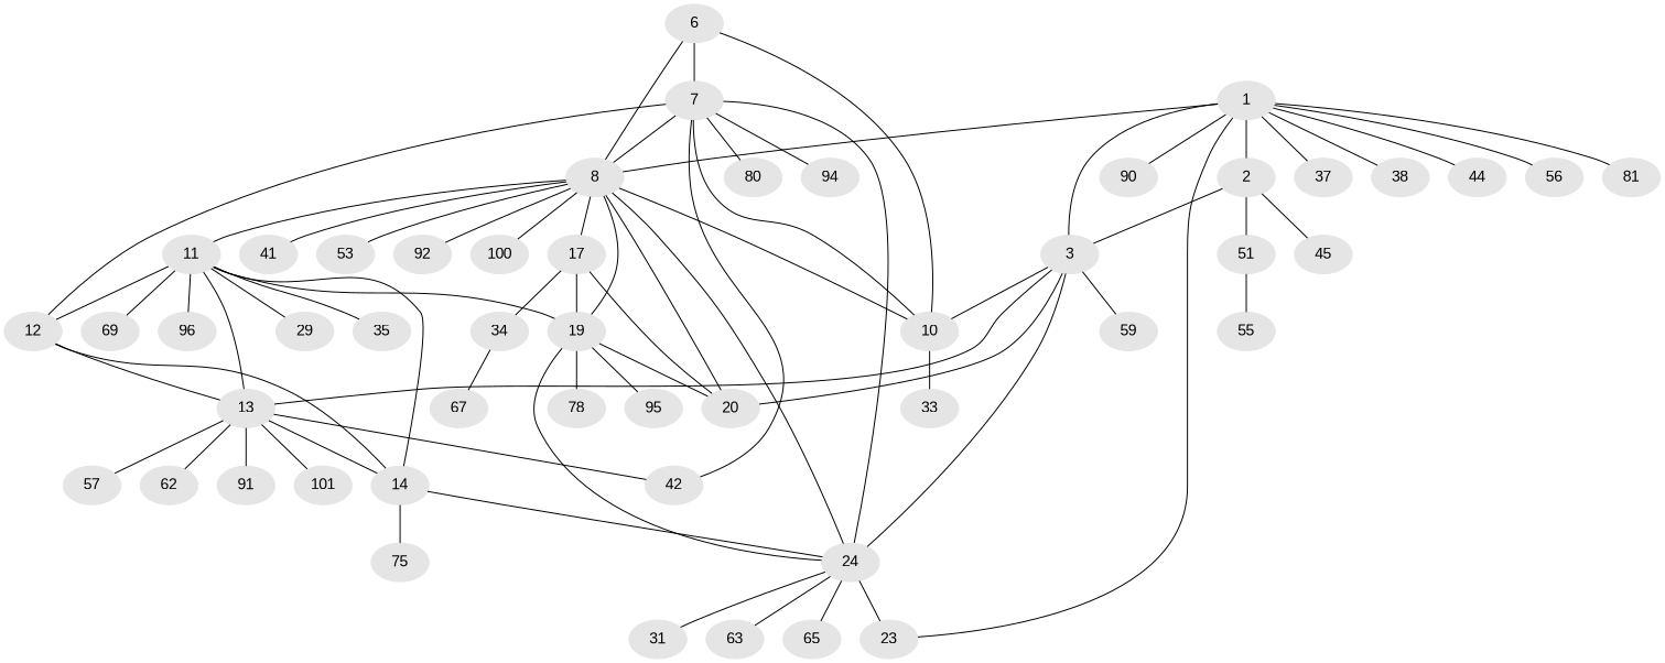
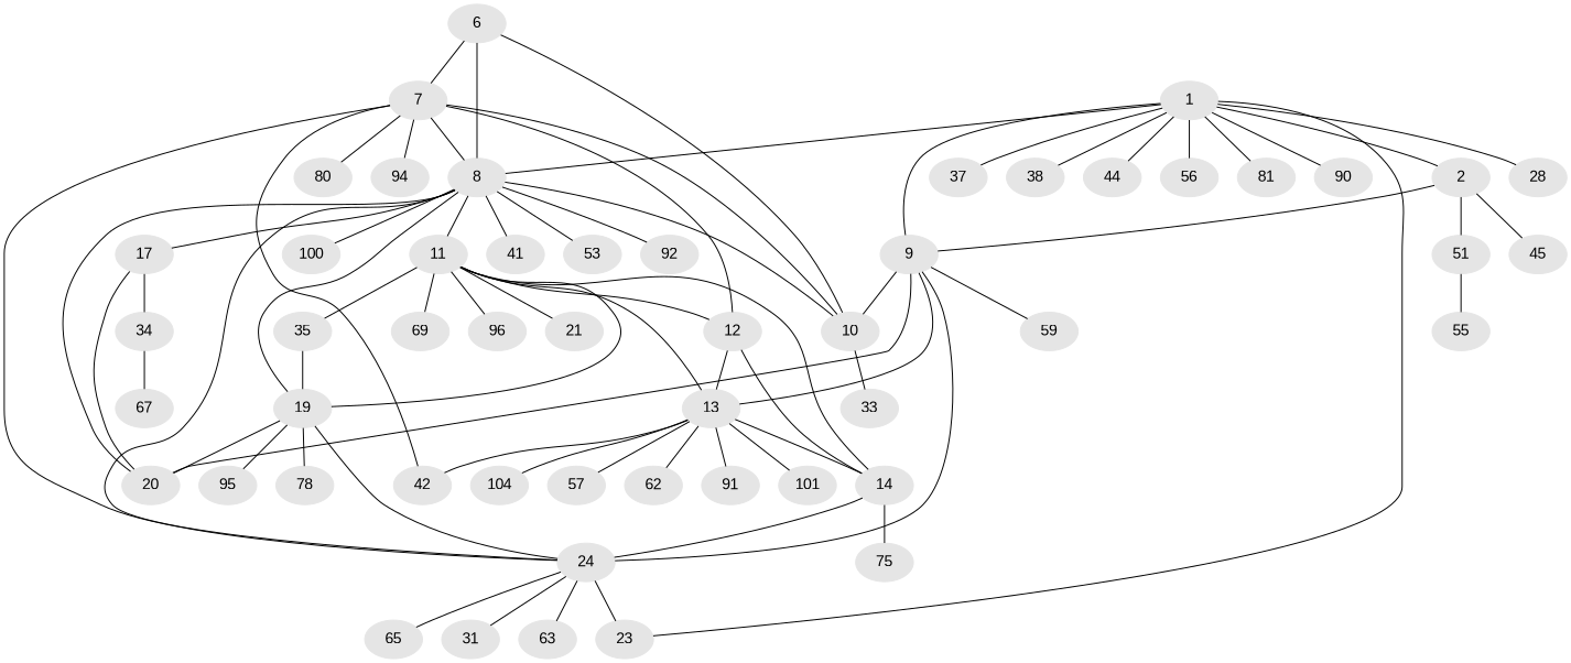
  graph {
    fontname="Liberation Sans"
    node [color=gray90 fontname="Liberation Sans" style=filled]
    edge [fontname="Liberation Sans"]
    1 [super="+4"]
    2
-   3 [super="+98"]
+   3 [super="+98" label=9]
    8 [super="+40+16"]
    23 [super="+43"]
+   28 [super="+93+48"]
    37
    38 [super="+50"]
    44
    56
    81
    90
    45
    51 [super="+97"]
    10
    13
    20 [super="+49"]
    n18 [label=24 super="+47+26+22+27+36"]
    59
    11
    17 [super="+18+76+99+30"]
    19
    41
    53 [super="+58"]
    92
    100
    55
    33 [super="+66"]
    42 [super="+85"]
    14
    57
    62
    91
    101
+   104
    31
    63
    65
    6 [super="+9"]
    7
    12 [super="+15+64"]
    80
    94
-   29 [super="+106"]
+   29 [super="+106" label=21]
    35
    69
    96
    34 [super="+60"]
    78
    95
    75
    67
    1 -- 2 [weight=3]
    1 -- 3 [weight=3]
    1 -- 8
    1 -- 23
+   1 -- 28
    1 -- 37
    1 -- 38
    1 -- 44
    1 -- 56
    1 -- 81
    1 -- 90
    2 -- 3
    2 -- 45
    2 -- 51
    3 -- 10
    3 -- 13
    3 -- 20
    3 -- n18
    3 -- 59
    8 -- 10
    8 -- 20
    8 -- n18
    8 -- 11
    8 -- 17 [weight=2]
    8 -- 19
    8 -- 41
    8 -- 53
    8 -- 92
    8 -- 100
    51 -- 55
    10 -- 33
    13 -- 42
    13 -- 14
    13 -- 57
    13 -- 62
    13 -- 91
    13 -- 101
+   13 -- 104
    n18 -- 23 [weight=4]
    n18 -- 31
    n18 -- 63
    n18 -- 65
    11 -- 13
    11 -- 19
    11 -- 14
    11 -- 12 [weight=2]
    11 -- 29
    11 -- 35
    11 -- 69
    11 -- 96
    17 -- 20 [weight=2]
-   17 -- 19 [weight=2]
+   35 -- 19 [weight=2]
    17 -- 34
    19 -- 20
    19 -- n18
    19 -- 78
    19 -- 95
    14 -- n18
    14 -- 75
    6 -- 8 [weight=2]
    6 -- 10 [weight=2]
    6 -- 7 [weight=2]
    7 -- 8
    7 -- 10
    7 -- n18
    7 -- 42
    7 -- 12
    7 -- 80
    7 -- 94
    12 -- 13 [weight=2]
    12 -- 14 [weight=2]
    34 -- 67
  }
